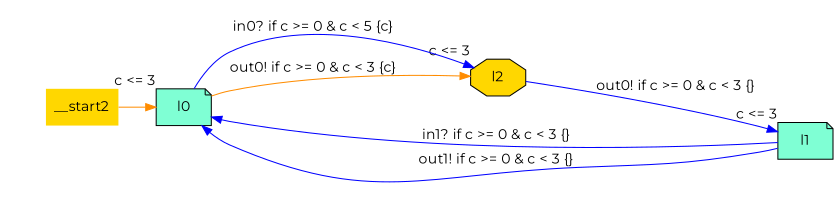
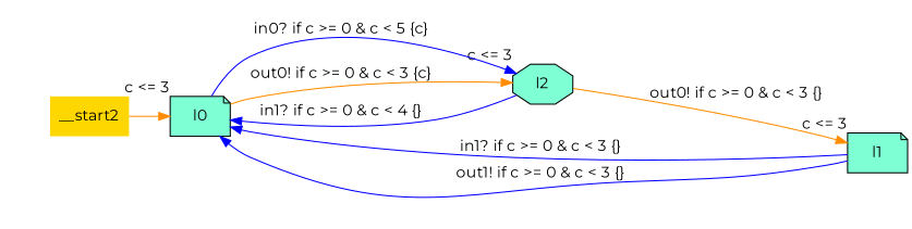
  digraph {
    fontname=Montserrat
    rankdir=LR
    node [fillcolor=gold fontname=Montserrat shape=note style=filled margin=0 xlabel="c <= 3"]
    edge [color=blue fontname=Montserrat]
    n1 [label=__start2 shape=none margin="" xlabel=""]
    n2 [fillcolor=aquamarine label=l0]
-   n3 [label=l2 shape=octagon]
+   n3 [fillcolor=aquamarine label=l2 shape=octagon]
    n4 [fillcolor=aquamarine label=l1]
    n1 -> n2 [color=darkorange]
    n2 -> n3 [label="in0? if c >= 0 & c < 5 {c} "]
    n2 -> n3 [color=darkorange label="out0! if c >= 0 & c < 3 {c} "]
-   n3 -> n4 [label="out0! if c >= 0 & c < 3 {} "]
+   n3 -> n2 [label="in1? if c >= 0 & c < 4 {} "]
+   n3 -> n4 [color=darkorange label="out0! if c >= 0 & c < 3 {} "]
    n4 -> n2 [label="in1? if c >= 0 & c < 3 {} "]
    n4 -> n2 [label="out1! if c >= 0 & c < 3 {} "]
  }
